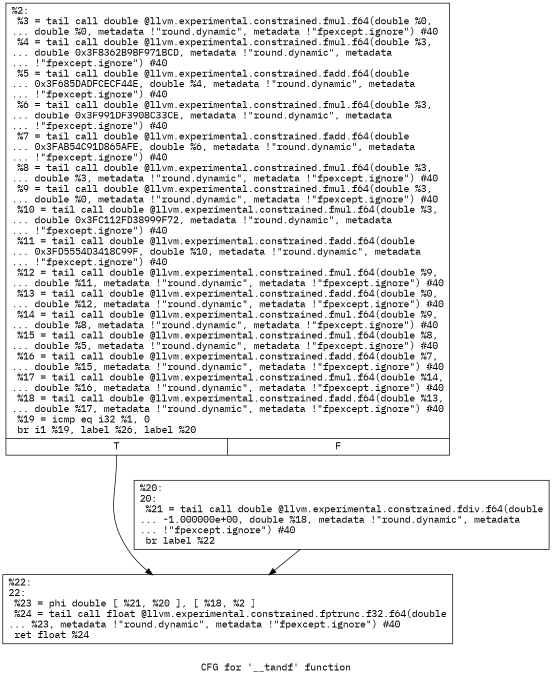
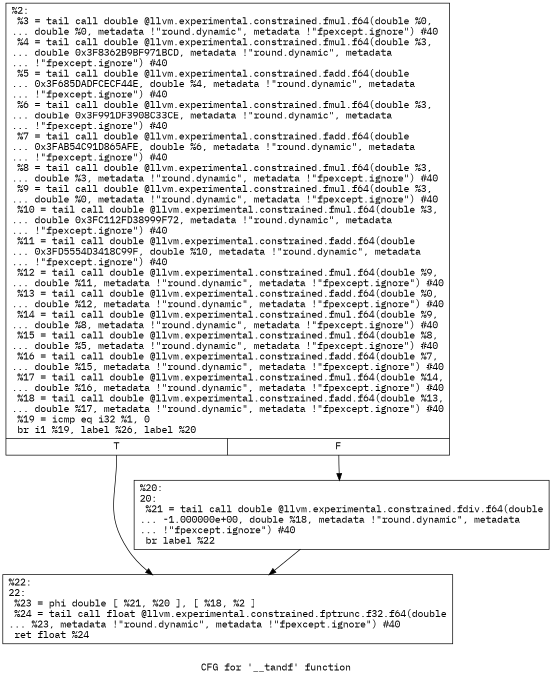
  digraph {
    fontname="IBM Plex Mono"
    label="CFG for '__tandf' function"
    node [fontname="IBM Plex Mono" shape=record]
    edge [fontname="IBM Plex Mono"]
    n1 [label="{%2:\l  %3 = tail call double @llvm.experimental.constrained.fmul.f64(double %0,\l... double %0, metadata !\"round.dynamic\", metadata !\"fpexcept.ignore\") #40\l  %4 = tail call double @llvm.experimental.constrained.fmul.f64(double %3,\l... double 0x3F8362B9BF971BCD, metadata !\"round.dynamic\", metadata\l... !\"fpexcept.ignore\") #40\l  %5 = tail call double @llvm.experimental.constrained.fadd.f64(double\l... 0x3F685DADFCECF44E, double %4, metadata !\"round.dynamic\", metadata\l... !\"fpexcept.ignore\") #40\l  %6 = tail call double @llvm.experimental.constrained.fmul.f64(double %3,\l... double 0x3F991DF3908C33CE, metadata !\"round.dynamic\", metadata\l... !\"fpexcept.ignore\") #40\l  %7 = tail call double @llvm.experimental.constrained.fadd.f64(double\l... 0x3FAB54C91D865AFE, double %6, metadata !\"round.dynamic\", metadata\l... !\"fpexcept.ignore\") #40\l  %8 = tail call double @llvm.experimental.constrained.fmul.f64(double %3,\l... double %3, metadata !\"round.dynamic\", metadata !\"fpexcept.ignore\") #40\l  %9 = tail call double @llvm.experimental.constrained.fmul.f64(double %3,\l... double %0, metadata !\"round.dynamic\", metadata !\"fpexcept.ignore\") #40\l  %10 = tail call double @llvm.experimental.constrained.fmul.f64(double %3,\l... double 0x3FC112FD38999F72, metadata !\"round.dynamic\", metadata\l... !\"fpexcept.ignore\") #40\l  %11 = tail call double @llvm.experimental.constrained.fadd.f64(double\l... 0x3FD5554D3418C99F, double %10, metadata !\"round.dynamic\", metadata\l... !\"fpexcept.ignore\") #40\l  %12 = tail call double @llvm.experimental.constrained.fmul.f64(double %9,\l... double %11, metadata !\"round.dynamic\", metadata !\"fpexcept.ignore\") #40\l  %13 = tail call double @llvm.experimental.constrained.fadd.f64(double %0,\l... double %12, metadata !\"round.dynamic\", metadata !\"fpexcept.ignore\") #40\l  %14 = tail call double @llvm.experimental.constrained.fmul.f64(double %9,\l... double %8, metadata !\"round.dynamic\", metadata !\"fpexcept.ignore\") #40\l  %15 = tail call double @llvm.experimental.constrained.fmul.f64(double %8,\l... double %5, metadata !\"round.dynamic\", metadata !\"fpexcept.ignore\") #40\l  %16 = tail call double @llvm.experimental.constrained.fadd.f64(double %7,\l... double %15, metadata !\"round.dynamic\", metadata !\"fpexcept.ignore\") #40\l  %17 = tail call double @llvm.experimental.constrained.fmul.f64(double %14,\l... double %16, metadata !\"round.dynamic\", metadata !\"fpexcept.ignore\") #40\l  %18 = tail call double @llvm.experimental.constrained.fadd.f64(double %13,\l... double %17, metadata !\"round.dynamic\", metadata !\"fpexcept.ignore\") #40\l  %19 = icmp eq i32 %1, 0\l  br i1 %19, label %26, label %20\l|{<s0>T|<s1>F}}"]
    n2 [label="{%22:\l22:                                               \l  %23 = phi double [ %21, %20 ], [ %18, %2 ]\l  %24 = tail call float @llvm.experimental.constrained.fptrunc.f32.f64(double\l... %23, metadata !\"round.dynamic\", metadata !\"fpexcept.ignore\") #40\l  ret float %24\l}"]
    n3 [label="{%20:\l20:                                               \l  %21 = tail call double @llvm.experimental.constrained.fdiv.f64(double\l... -1.000000e+00, double %18, metadata !\"round.dynamic\", metadata\l... !\"fpexcept.ignore\") #40\l  br label %22\l}"]
    n1 -> n2 [tailport=s0]
+   n1 -> n3 [tailport=s1]
    n3 -> n2
  }
